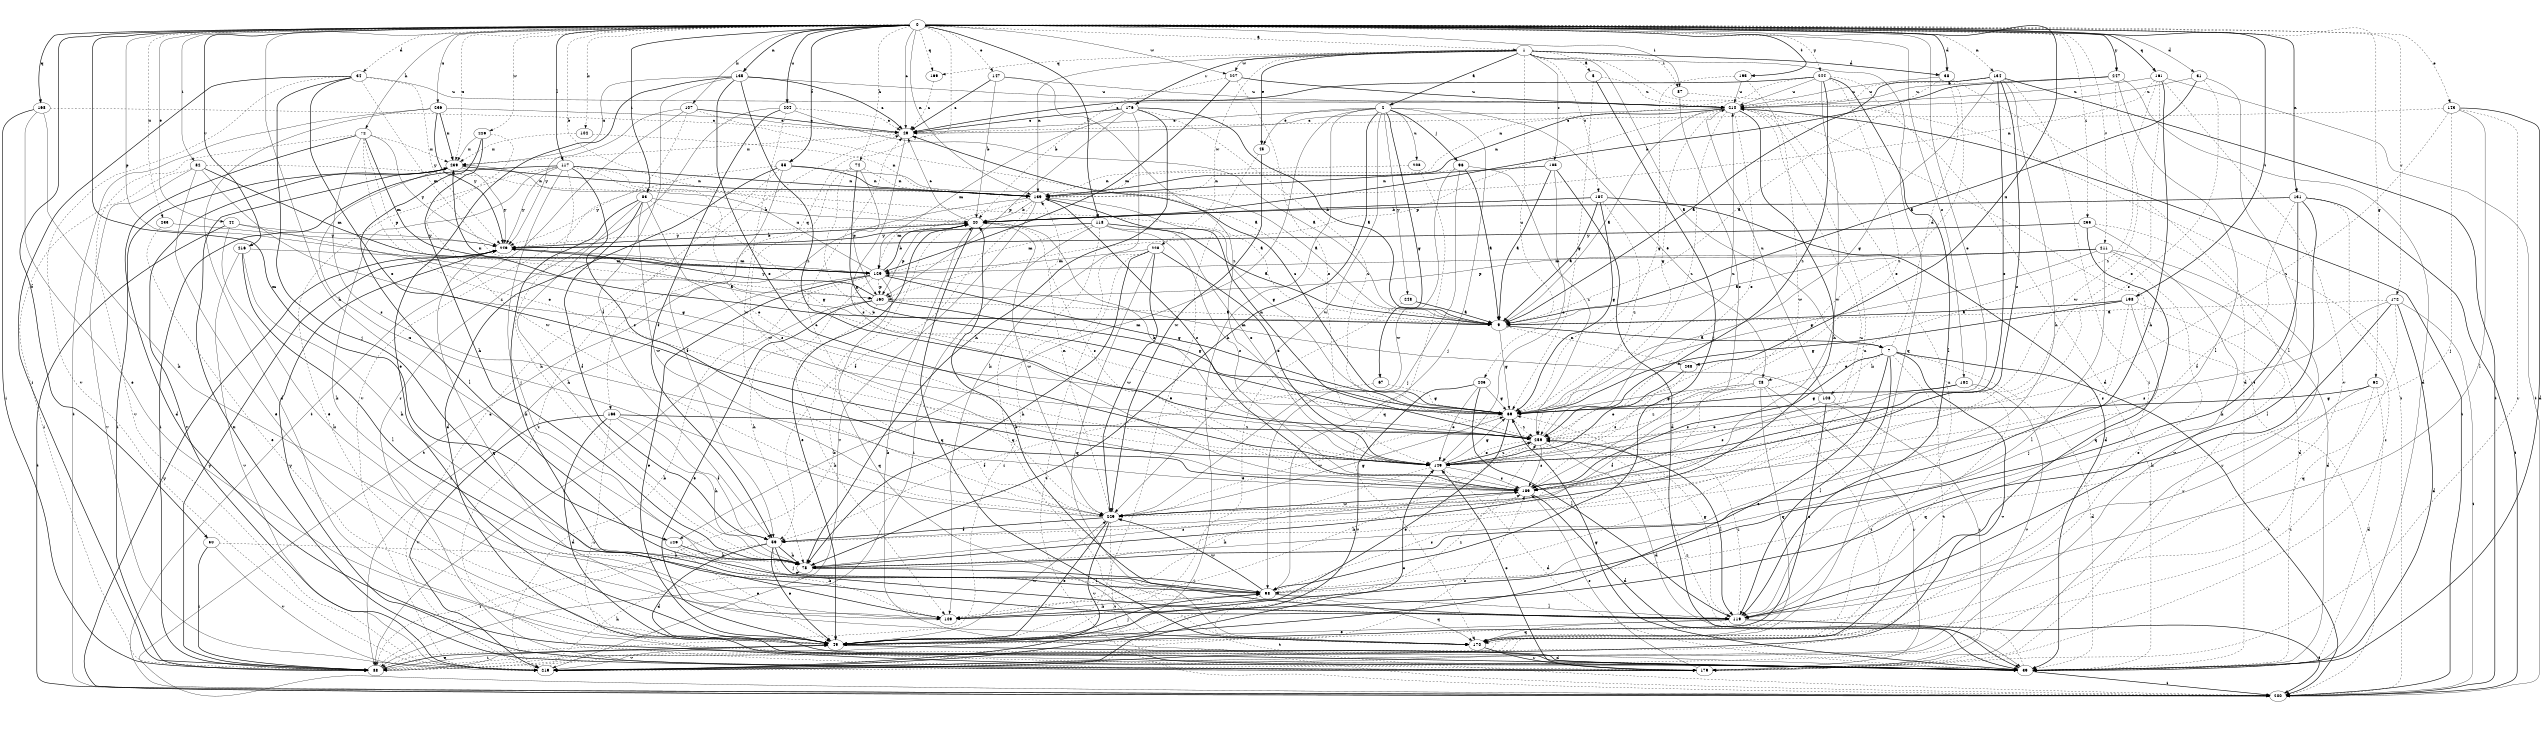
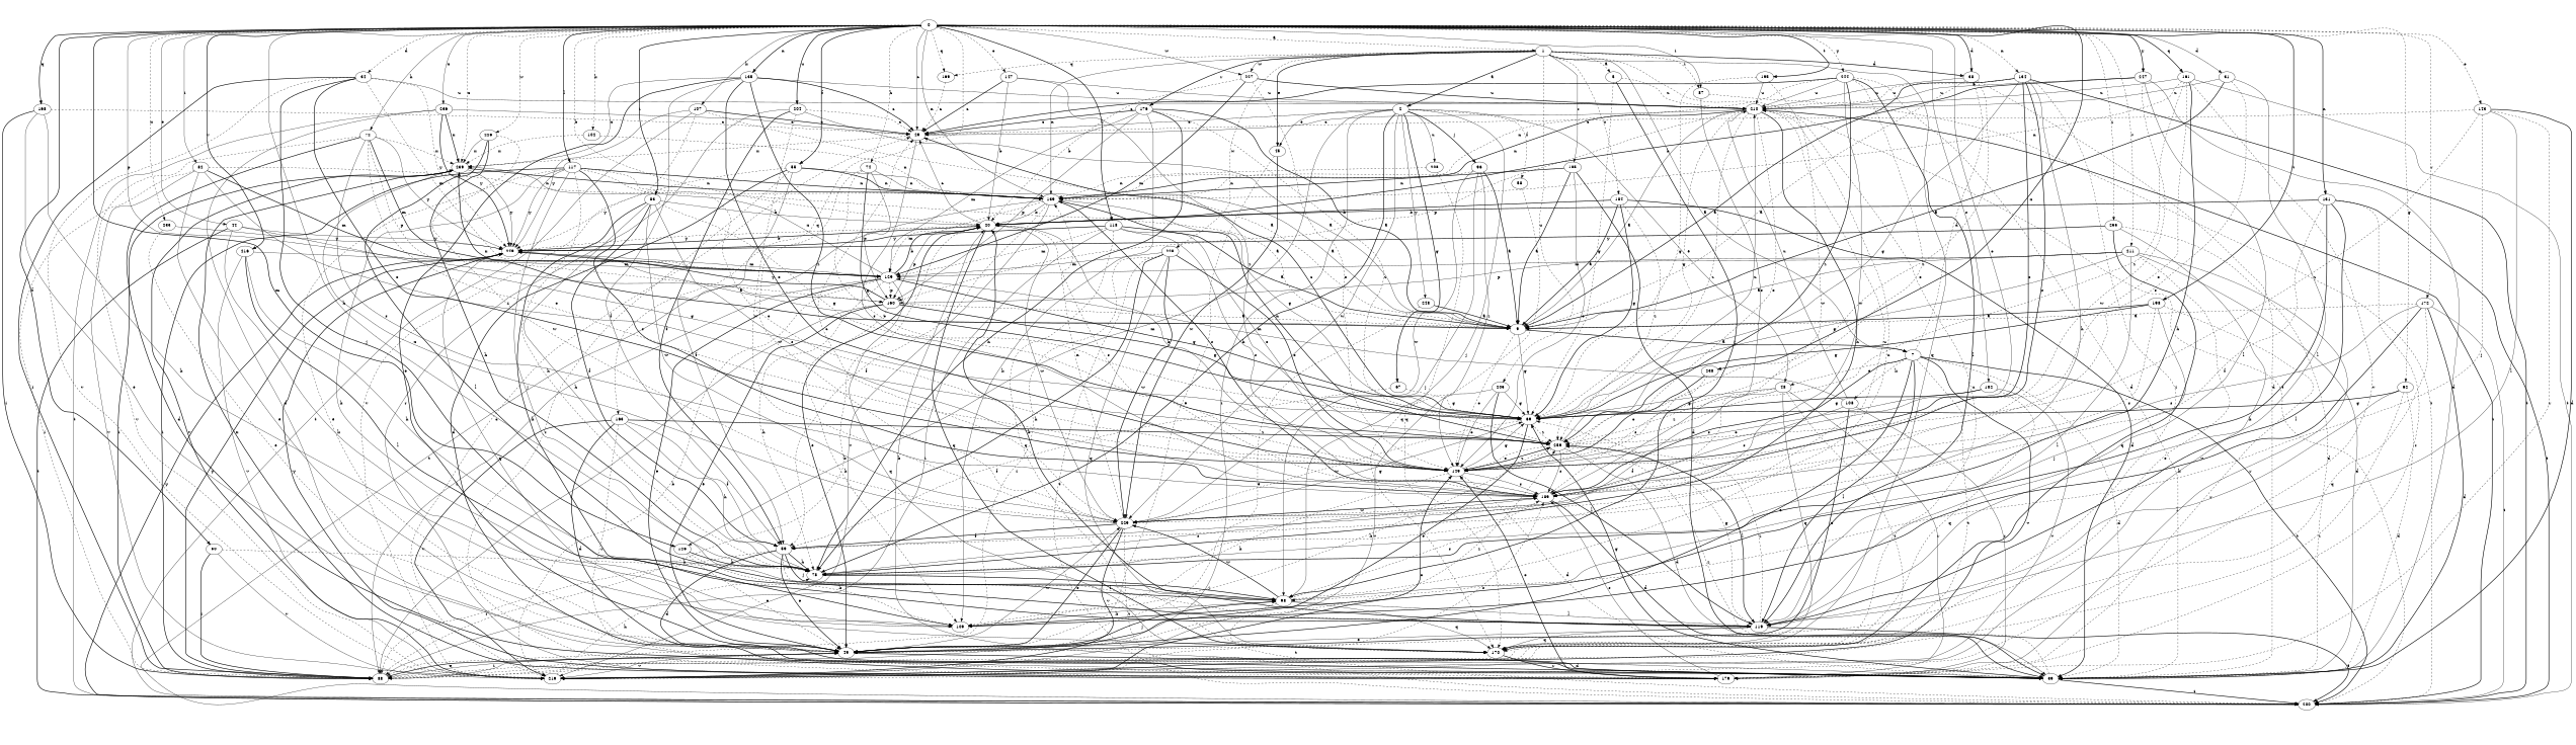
  strict digraph {
    edge [style=solid]
    0
    1
    20
    29
    31
    34
    38
    44
    50
    55
    62
    72
    74
    78
    82
    83
    87
    102
    107
    117
    118
    126
    131
    134
    135
    139
    143
    147
    149
    160
    161
    163
    168
    169
    172
    182
    195
    198
    204
    211
    216
    226
    227
    233
    236
    238
    239
    244
    247
    255
    2
    5
    7
    45
    170
    n56 [label=185]
    176
    184
    200
    205
    228
    229
    49
    189
    249
    210
    119
    9
    88
    98
    219
    129
    39
    259
    69
    109
    59
    179
    48
+   58
    67
    96
    208
    248
    108
    0 -> 1 [label=a style=dashed]
    0 -> 20 [label=b style=dashed]
    0 -> 29 [label=c]
    0 -> 31 [label=d]
    0 -> 34 [label=d style=dashed]
    0 -> 38 [label=d style=bold]
    0 -> 44 [label=e]
    0 -> 50 [label=f style=bold]
    0 -> 55 [label=f style=bold]
    0 -> 62 [label=g style=dashed]
    0 -> 72 [label=h]
    0 -> 74 [label=h style=dashed]
    0 -> 78 [label=h]
    0 -> 82 [label=i]
    0 -> 83 [label=i style=bold]
    0 -> 87 [label=i]
    0 -> 102 [label=k style=dashed]
    0 -> 107 [label=k]
    0 -> 117 [label=l style=bold]
    0 -> 118 [label=l style=bold]
    0 -> 126 [label=m style=bold]
    0 -> 131 [label=n style=bold]
    0 -> 134 [label=n style=dashed]
    0 -> 135 [label=n style=bold]
    0 -> 139 [label=n]
    0 -> 143 [label=o style=dashed]
    0 -> 147 [label=o style=dashed]
    0 -> 149 [label=o]
    0 -> 160 [label=p]
    0 -> 161 [label=q style=bold]
    0 -> 163 [label=q style=dashed]
    0 -> 168 [label=q style=bold]
    0 -> 169 [label=q style=dashed]
    0 -> 172 [label=r style=dashed]
    0 -> 182 [label=s]
    0 -> 195 [label=t style=bold]
    0 -> 198 [label=t style=bold]
    0 -> 204 [label=u style=bold]
    0 -> 211 [label=v style=dashed]
    0 -> 216 [label=v style=bold]
    0 -> 226 [label=w style=dashed]
    0 -> 227 [label=w]
    0 -> 233 [label=x style=dashed]
    0 -> 236 [label=x]
    0 -> 238 [label=x style=bold]
    0 -> 239 [label=x style=dashed]
    0 -> 244 [label=y style=dashed]
    0 -> 247 [label=y style=bold]
    0 -> 255 [label=z style=dashed]
    1 -> 38 [label=d style=bold]
    1 -> 87 [label=i style=dashed]
    1 -> 139 [label=n]
    1 -> 169 [label=q style=dashed]
    1 -> 227 [label=w]
    1 -> 2 [label=a style=bold]
    1 -> 5 [label=a style=dashed]
    1 -> 7 [label=a]
    1 -> 45 [label=e style=bold]
    1 -> 170 [label=q]
    1 -> n56 [label=r]
    1 -> 176 [label=r style=bold]
    1 -> 184 [label=s style=dashed]
    1 -> 200 [label=t style=dashed]
    1 -> 205 [label=u style=dashed]
    1 -> 228 [label=w style=dashed]
    20 -> 29 [label=c]
    20 -> 160 [label=p]
    20 -> 170 [label=q style=bold]
    20 -> 229 [label=w]
    20 -> 49 [label=e style=bold]
    20 -> 189 [label=s style=dashed]
    20 -> 249 [label=y style=dashed]
    29 -> 239 [label=x style=dashed]
    29 -> 189 [label=s]
    31 -> 189 [label=s style=dashed]
    31 -> 210 [label=u]
    31 -> 119 [label=l]
    31 -> 9 [label=a style=bold]
    34 -> 149 [label=o style=bold]
    34 -> 249 [label=y style=dashed]
    34 -> 210 [label=u]
    34 -> 88 [label=i style=bold]
    34 -> 98 [label=j style=bold]
    34 -> 219 [label=v style=dashed]
    34 -> 129 [label=m style=dashed]
    38 -> 210 [label=u]
    38 -> 9 [label=a style=dashed]
    38 -> 39 [label=d style=dashed]
    38 -> 259 [label=z style=dashed]
    44 -> 200 [label=t style=bold]
    44 -> 249 [label=y]
    44 -> 69 [label=g]
    44 -> 109 [label=k]
    50 -> 78 [label=h style=dashed]
    50 -> 88 [label=i style=bold]
    50 -> 219 [label=v]
    55 -> 139 [label=n style=bold]
    55 -> 249 [label=y style=dashed]
    55 -> 9 [label=a]
    55 -> 39 [label=d style=bold]
    55 -> 59 [label=f]
    55 -> 179 [label=r style=dashed]
    62 -> 119 [label=l]
    62 -> 88 [label=i style=dashed]
    62 -> 39 [label=d style=dashed]
    62 -> 69 [label=g style=bold]
    72 -> 149 [label=o style=dashed]
    72 -> 160 [label=p style=dashed]
    72 -> 239 [label=x style=dashed]
    72 -> 189 [label=s]
    72 -> 249 [label=y]
    72 -> 219 [label=v style=dashed]
    72 -> 129 [label=m style=bold]
    72 -> 39 [label=d style=bold]
-   74 -> 139 [label=n style=dashed]
+   74 -> 139 [label=n]
    74 -> 149 [label=o style=dashed]
    74 -> 160 [label=p]
    74 -> 229 [label=w style=dashed]
    74 -> 69 [label=g style=bold]
    78 -> 189 [label=s]
    78 -> 210 [label=u style=dashed]
    78 -> 98 [label=j style=bold]
    82 -> 139 [label=n style=dashed]
    82 -> 49 [label=e]
    82 -> 88 [label=i style=dashed]
    82 -> 219 [label=v]
    82 -> 129 [label=m style=bold]
    82 -> 259 [label=z]
    83 -> 20 [label=b]
    83 -> 78 [label=h]
    83 -> 229 [label=w]
    83 -> 189 [label=s]
    83 -> 69 [label=g style=dashed]
    83 -> 109 [label=k style=bold]
    83 -> 59 [label=f style=bold]
    87 -> 200 [label=t style=dashed]
    87 -> 189 [label=s]
    102 -> 139 [label=n style=dashed]
    102 -> 239 [label=x style=dashed]
    107 -> 29 [label=c style=bold]
    107 -> 200 [label=t]
    107 -> 249 [label=y]
    107 -> 9 [label=a style=dashed]
    107 -> 219 [label=v style=dashed]
    117 -> 78 [label=h style=dashed]
    117 -> 139 [label=n style=bold]
    117 -> 149 [label=o style=dashed]
    117 -> 49 [label=e style=dashed]
    117 -> 189 [label=s style=bold]
    117 -> 249 [label=y]
    117 -> 9 [label=a style=dashed]
    117 -> 88 [label=i style=bold]
    117 -> 98 [label=j]
    117 -> 109 [label=k]
    118 -> 149 [label=o]
    118 -> 170 [label=q style=dashed]
    118 -> 189 [label=s]
    118 -> 249 [label=y style=bold]
    118 -> 9 [label=a style=bold]
    118 -> 88 [label=i]
    118 -> 129 [label=m style=dashed]
    126 -> 78 [label=h style=bold]
    126 -> 49 [label=e style=dashed]
    126 -> 109 [label=k style=dashed]
    131 -> 20 [label=b style=bold]
    131 -> 200 [label=t style=bold]
    131 -> 119 [label=l style=bold]
    131 -> 109 [label=k style=bold]
    131 -> 59 [label=f style=dashed]
    131 -> 179 [label=r style=dashed]
    134 -> 78 [label=h]
    134 -> 149 [label=o style=bold]
    134 -> 200 [label=t style=bold]
    134 -> 189 [label=s style=bold]
    134 -> 210 [label=u style=dashed]
    134 -> 9 [label=a style=bold]
    134 -> 88 [label=i style=dashed]
    134 -> 69 [label=g]
    135 -> 29 [label=c style=bold]
    135 -> 149 [label=o style=bold]
    135 -> 239 [label=x]
    135 -> 49 [label=e style=bold]
    135 -> 210 [label=u]
    135 -> 259 [label=z style=bold]
    135 -> 59 [label=f]
    139 -> 20 [label=b]
    139 -> 200 [label=t]
    139 -> 189 [label=s style=bold]
    139 -> 219 [label=v]
    139 -> 129 [label=m style=dashed]
    139 -> 69 [label=g]
    139 -> 59 [label=f style=dashed]
    143 -> 29 [label=c style=dashed]
    143 -> 119 [label=l]
    143 -> 98 [label=j style=dashed]
    143 -> 39 [label=d style=bold]
    143 -> 259 [label=z style=dashed]
    143 -> 179 [label=r style=dashed]
    147 -> 20 [label=b]
    147 -> 29 [label=c style=bold]
    147 -> 210 [label=u]
    147 -> 259 [label=z]
    149 -> 20 [label=b]
    149 -> 189 [label=s]
    149 -> 39 [label=d style=dashed]
    149 -> 259 [label=z style=bold]
    149 -> 69 [label=g]
    149 -> 109 [label=k style=dashed]
    160 -> 49 [label=e style=bold]
    160 -> 249 [label=y style=bold]
    160 -> 9 [label=a style=dashed]
    160 -> 88 [label=i]
    160 -> 69 [label=g style=bold]
    160 -> 109 [label=k style=dashed]
    161 -> 78 [label=h style=bold]
    161 -> 139 [label=n style=dashed]
    161 -> 149 [label=o style=dashed]
    161 -> 200 [label=t]
    161 -> 210 [label=u]
    161 -> 219 [label=v style=dashed]
    161 -> 259 [label=z style=dashed]
    163 -> 78 [label=h]
    163 -> 219 [label=v style=bold]
    163 -> 39 [label=d style=bold]
    163 -> 259 [label=z style=bold]
    163 -> 59 [label=f]
    163 -> 179 [label=r style=dashed]
    168 -> 29 [label=c style=dashed]
    168 -> 49 [label=e]
    168 -> 88 [label=i style=bold]
    168 -> 109 [label=k]
    169 -> 29 [label=c style=dashed]
    172 -> 170 [label=q style=dashed]
    172 -> 200 [label=t]
    172 -> 189 [label=s]
    172 -> 9 [label=a style=dashed]
    172 -> 39 [label=d style=bold]
    172 -> 109 [label=k style=bold]
    182 -> 149 [label=o]
    182 -> 170 [label=q style=dashed]
    182 -> 219 [label=v]
    182 -> 69 [label=g style=bold]
    195 -> 229 [label=w style=dashed]
    195 -> 210 [label=u]
    195 -> 69 [label=g style=dashed]
    198 -> 189 [label=s style=dashed]
    198 -> 9 [label=a style=bold]
    198 -> 98 [label=j]
    198 -> 69 [label=g style=bold]
    198 -> 179 [label=r style=dashed]
    204 -> 29 [label=c style=dashed]
    204 -> 229 [label=w style=dashed]
    204 -> 9 [label=a]
    204 -> 59 [label=f style=bold]
    204 -> 179 [label=r]
    211 -> 160 [label=p]
    211 -> 49 [label=e style=dashed]
    211 -> 119 [label=l]
    211 -> 9 [label=a]
    211 -> 129 [label=m]
    211 -> 39 [label=d]
    211 -> 69 [label=g]
    211 -> 179 [label=r]
    216 -> 78 [label=h]
    216 -> 119 [label=l style=bold]
    216 -> 219 [label=v]
    216 -> 129 [label=m]
    226 -> 78 [label=h style=bold]
    226 -> 239 [label=x]
    226 -> 229 [label=w style=dashed]
    226 -> 119 [label=l style=bold]
    227 -> 20 [label=b style=dashed]
    227 -> 149 [label=o style=dashed]
    227 -> 210 [label=u style=bold]
    227 -> 129 [label=m style=bold]
    233 -> 49 [label=e style=dashed]
    233 -> 249 [label=y]
    236 -> 29 [label=c]
    236 -> 239 [label=x style=bold]
    236 -> 200 [label=t]
    236 -> 249 [label=y style=bold]
    236 -> 39 [label=d]
    238 -> 149 [label=o style=bold]
    238 -> 189 [label=s style=dashed]
    239 -> 139 [label=n style=bold]
    239 -> 249 [label=y]
    239 -> 88 [label=i style=bold]
    239 -> 219 [label=v style=bold]
    244 -> 29 [label=c style=bold]
    244 -> 139 [label=n style=dashed]
    244 -> 149 [label=o style=dashed]
    244 -> 229 [label=w]
    244 -> 210 [label=u]
    244 -> 119 [label=l style=bold]
    244 -> 39 [label=d style=dashed]
    244 -> 259 [label=z style=bold]
    247 -> 20 [label=b style=bold]
    247 -> 229 [label=w style=dashed]
    247 -> 210 [label=u]
    247 -> 119 [label=l]
    247 -> 39 [label=d]
    255 -> 170 [label=q style=bold]
    255 -> 249 [label=y style=bold]
    255 -> 219 [label=v]
    255 -> 39 [label=d style=dashed]
    2 -> 29 [label=c]
    2 -> 78 [label=h style=bold]
    2 -> 126 [label=m]
    2 -> 45 [label=e]
    2 -> 229 [label=w]
    2 -> 88 [label=i]
    2 -> 98 [label=j]
    2 -> 48 [label=e]
+   2 -> 58 [label=f style=dashed]
    2 -> 67 [label=g style=bold]
    2 -> 96 [label=j style=bold]
    2 -> 208 [label=u]
    2 -> 248 [label=y]
    5 -> 210 [label=u style=dashed]
    5 -> 98 [label=j style=bold]
    5 -> 69 [label=g style=dashed]
    7 -> 38 [label=d style=dashed]
    7 -> 200 [label=t style=bold]
    7 -> 49 [label=e style=bold]
    7 -> 189 [label=s style=bold]
    7 -> 119 [label=l style=bold]
    7 -> 88 [label=t style=dashed]
    7 -> 219 [label=v style=bold]
    7 -> 39 [label=d style=dashed]
    7 -> 48 [label=e style=dashed]
    7 -> 108 [label=k style=dashed]
    45 -> 229 [label=w style=bold]
    45 -> 49 [label=e style=dashed]
    170 -> 210 [label=u style=dashed]
    170 -> 179 [label=r style=bold]
    n56 -> 139 [label=n style=bold]
    n56 -> 149 [label=o]
    n56 -> 9 [label=a style=bold]
    n56 -> 39 [label=d style=bold]
    176 -> 29 [label=c style=bold]
    176 -> 78 [label=h style=bold]
    176 -> 160 [label=p]
    176 -> 9 [label=a style=bold]
    176 -> 129 [label=m]
    176 -> 259 [label=z style=dashed]
    176 -> 109 [label=k]
    184 -> 20 [label=b style=bold]
    184 -> 9 [label=a style=bold]
    184 -> 39 [label=d style=bold]
    184 -> 259 [label=z style=dashed]
    184 -> 69 [label=g style=bold]
    200 -> 249 [label=y style=bold]
    205 -> 149 [label=o]
    205 -> 119 [label=l style=bold]
-   205 -> 219 [label=v style=bold]
+   205 -> 219 [label=v]
    205 -> 69 [label=g]
    228 -> 78 [label=h style=bold]
    228 -> 149 [label=o style=bold]
    228 -> 170 [label=q]
    228 -> 200 [label=t style=dashed]
    228 -> 229 [label=w style=bold]
    228 -> 88 [label=i style=dashed]
    228 -> 129 [label=m]
    229 -> 29 [label=c style=dashed]
    229 -> 139 [label=n style=dashed]
    229 -> 239 [label=x]
    229 -> 200 [label=t style=dashed]
    229 -> 49 [label=e style=bold]
    229 -> 219 [label=v style=bold]
    229 -> 69 [label=g]
    229 -> 59 [label=f style=bold]
    49 -> 229 [label=w]
    49 -> 88 [label=i]
    49 -> 98 [label=j style=bold]
    49 -> 219 [label=v]
    49 -> 39 [label=d style=bold]
    49 -> 259 [label=z style=dashed]
    189 -> 229 [label=w style=bold]
    189 -> 39 [label=d style=bold]
    249 -> 20 [label=b style=bold]
    249 -> 170 [label=q]
    249 -> 9 [label=a]
    249 -> 129 [label=m]
    210 -> 29 [label=c]
    210 -> 78 [label=h style=bold]
    210 -> 139 [label=n style=bold]
    210 -> 149 [label=o style=dashed]
    210 -> 160 [label=p style=dashed]
    210 -> 200 [label=t style=bold]
    210 -> 9 [label=a]
    210 -> 259 [label=z style=dashed]
    210 -> 69 [label=g style=dashed]
    119 -> 20 [label=b style=bold]
    119 -> 170 [label=q]
    119 -> 200 [label=t style=bold]
    119 -> 49 [label=e]
    119 -> 259 [label=z style=dashed]
    119 -> 69 [label=g style=dashed]
-   9 -> 238 [label=o style=dashed]
+   9 -> 149 [label=o style=dashed]
    9 -> 239 [label=x style=bold]
    9 -> 7 [label=a style=bold]
    9 -> 69 [label=g]
    88 -> 20 [label=b style=dashed]
    88 -> 49 [label=e style=bold]
    88 -> 249 [label=y style=bold]
    98 -> 170 [label=q]
    98 -> 200 [label=t style=dashed]
    98 -> 229 [label=w style=bold]
    98 -> 189 [label=s style=dashed]
    98 -> 210 [label=u style=dashed]
    98 -> 119 [label=l]
    98 -> 109 [label=k]
    219 -> 29 [label=c style=dashed]
    219 -> 78 [label=h style=dashed]
    219 -> 149 [label=o style=bold]
    219 -> 189 [label=s style=dashed]
    129 -> 20 [label=b style=bold]
    129 -> 78 [label=h style=dashed]
    129 -> 160 [label=p style=dashed]
    129 -> 239 [label=x]
    129 -> 170 [label=q]
    129 -> 49 [label=e style=bold]
    129 -> 88 [label=i]
    129 -> 219 [label=b style=dashed]
    129 -> 69 [label=g style=bold]
    39 -> 20 [label=b]
    39 -> 200 [label=t style=bold]
    39 -> 259 [label=z style=dashed]
    39 -> 69 [label=g style=bold]
    259 -> 139 [label=n style=bold]
    259 -> 149 [label=o style=dashed]
    259 -> 189 [label=s]
    259 -> 210 [label=u]
    259 -> 119 [label=l style=bold]
    259 -> 39 [label=d]
    259 -> 109 [label=k style=dashed]
    69 -> 29 [label=c style=bold]
    69 -> 229 [label=w style=dashed]
    69 -> 49 [label=e style=bold]
    69 -> 259 [label=z style=dashed]
    59 -> 78 [label=h style=bold]
    59 -> 49 [label=e style=bold]
    59 -> 119 [label=l style=dashed]
    59 -> 88 [label=i style=dashed]
    59 -> 98 [label=j style=bold]
    59 -> 39 [label=d style=bold]
    179 -> 149 [label=o style=bold]
    179 -> 239 [label=x style=bold]
    179 -> 189 [label=s]
    179 -> 249 [label=y style=bold]
    48 -> 170 [label=q]
    48 -> 88 [label=i style=dashed]
    48 -> 259 [label=z style=dashed]
    48 -> 69 [label=g]
    48 -> 59 [label=f]
    48 -> 179 [label=r]
+   58 -> 170 [label=q style=dashed]
    67 -> 69 [label=g style=dashed]
    67 -> 59 [label=f style=dashed]
    96 -> 139 [label=n style=dashed]
    96 -> 229 [label=w]
    96 -> 9 [label=a style=bold]
    96 -> 98 [label=j]
-   96 -> 259 [label=z]
+   96 -> 149 [label=z]
    208 -> 139 [label=n style=dashed]
    208 -> 170 [label=q style=dashed]
    248 -> 49 [label=e style=dashed]
    248 -> 9 [label=a style=bold]
    108 -> 49 [label=e style=bold]
    108 -> 189 [label=s]
    108 -> 210 [label=u]
    108 -> 129 [label=m]
    108 -> 179 [label=r]
  }
